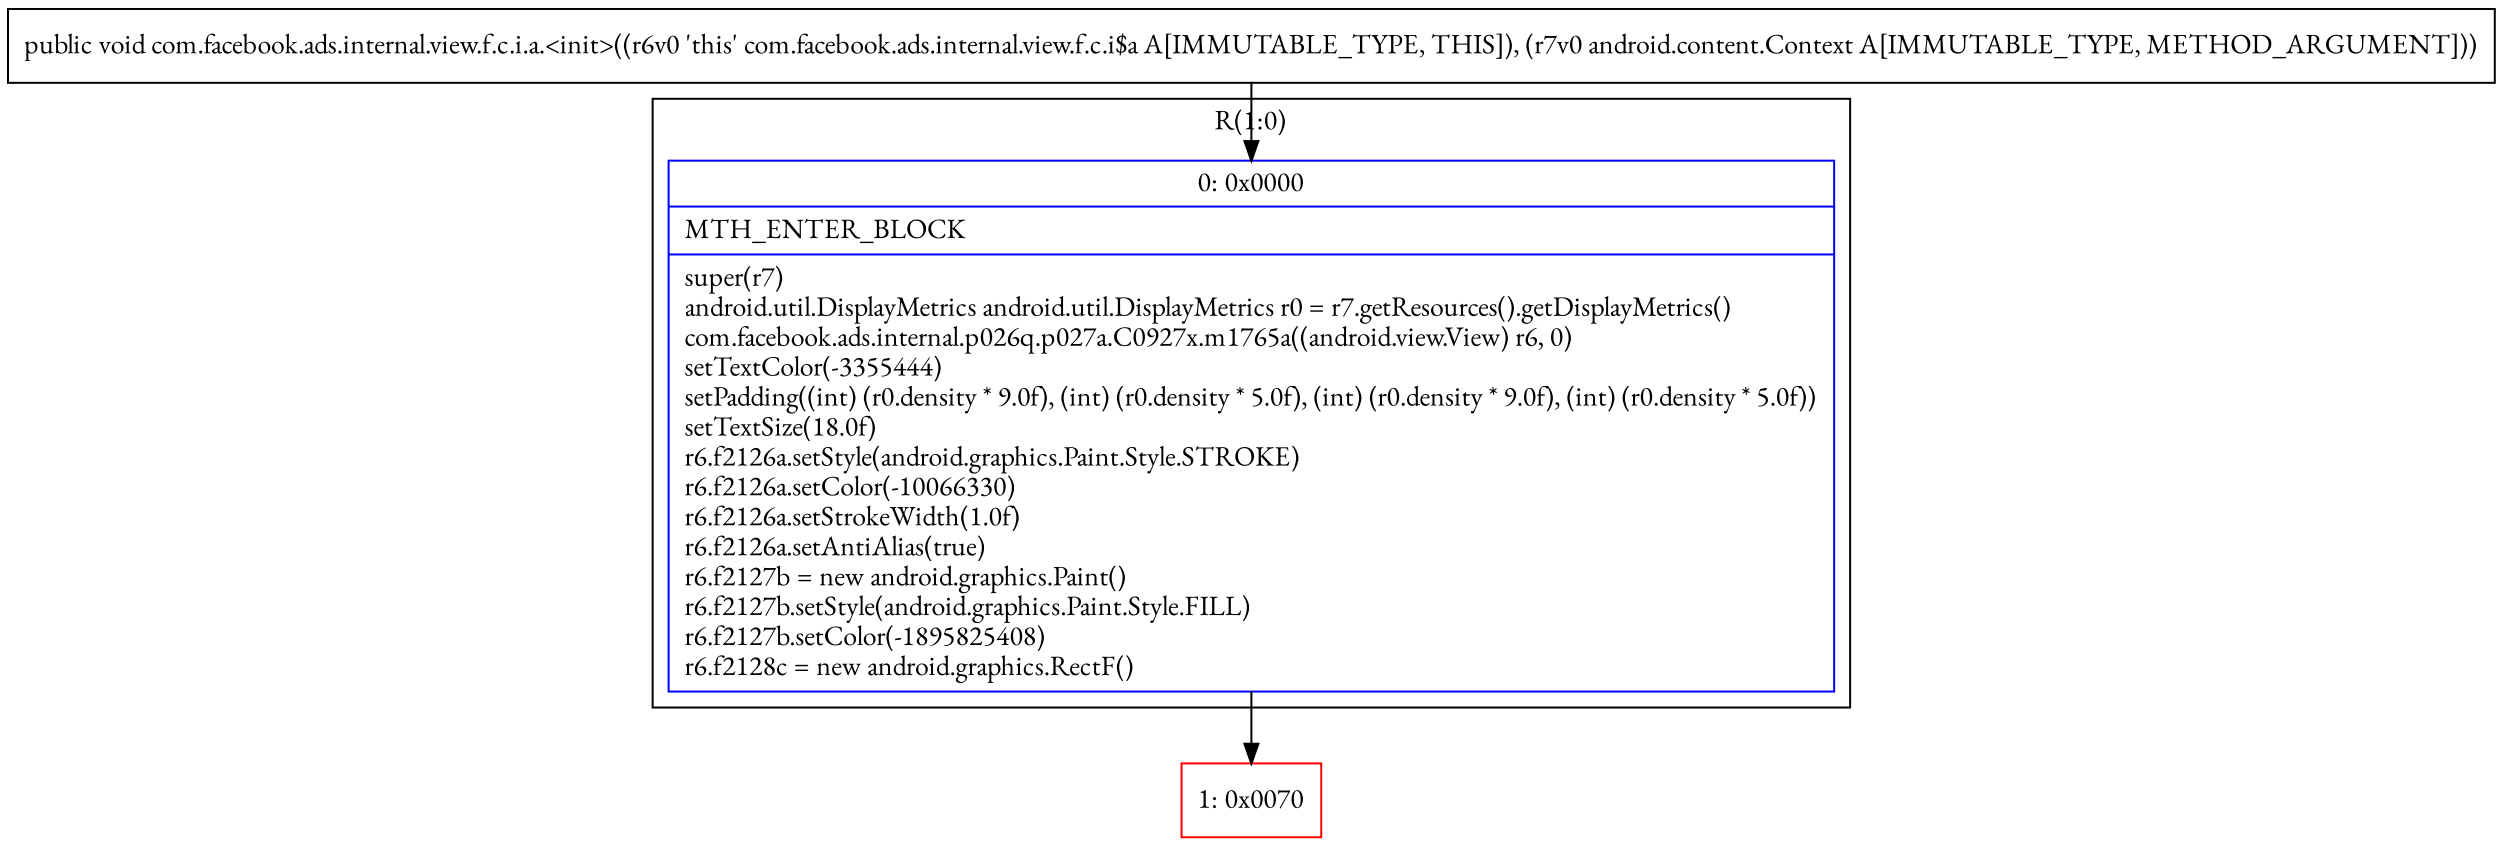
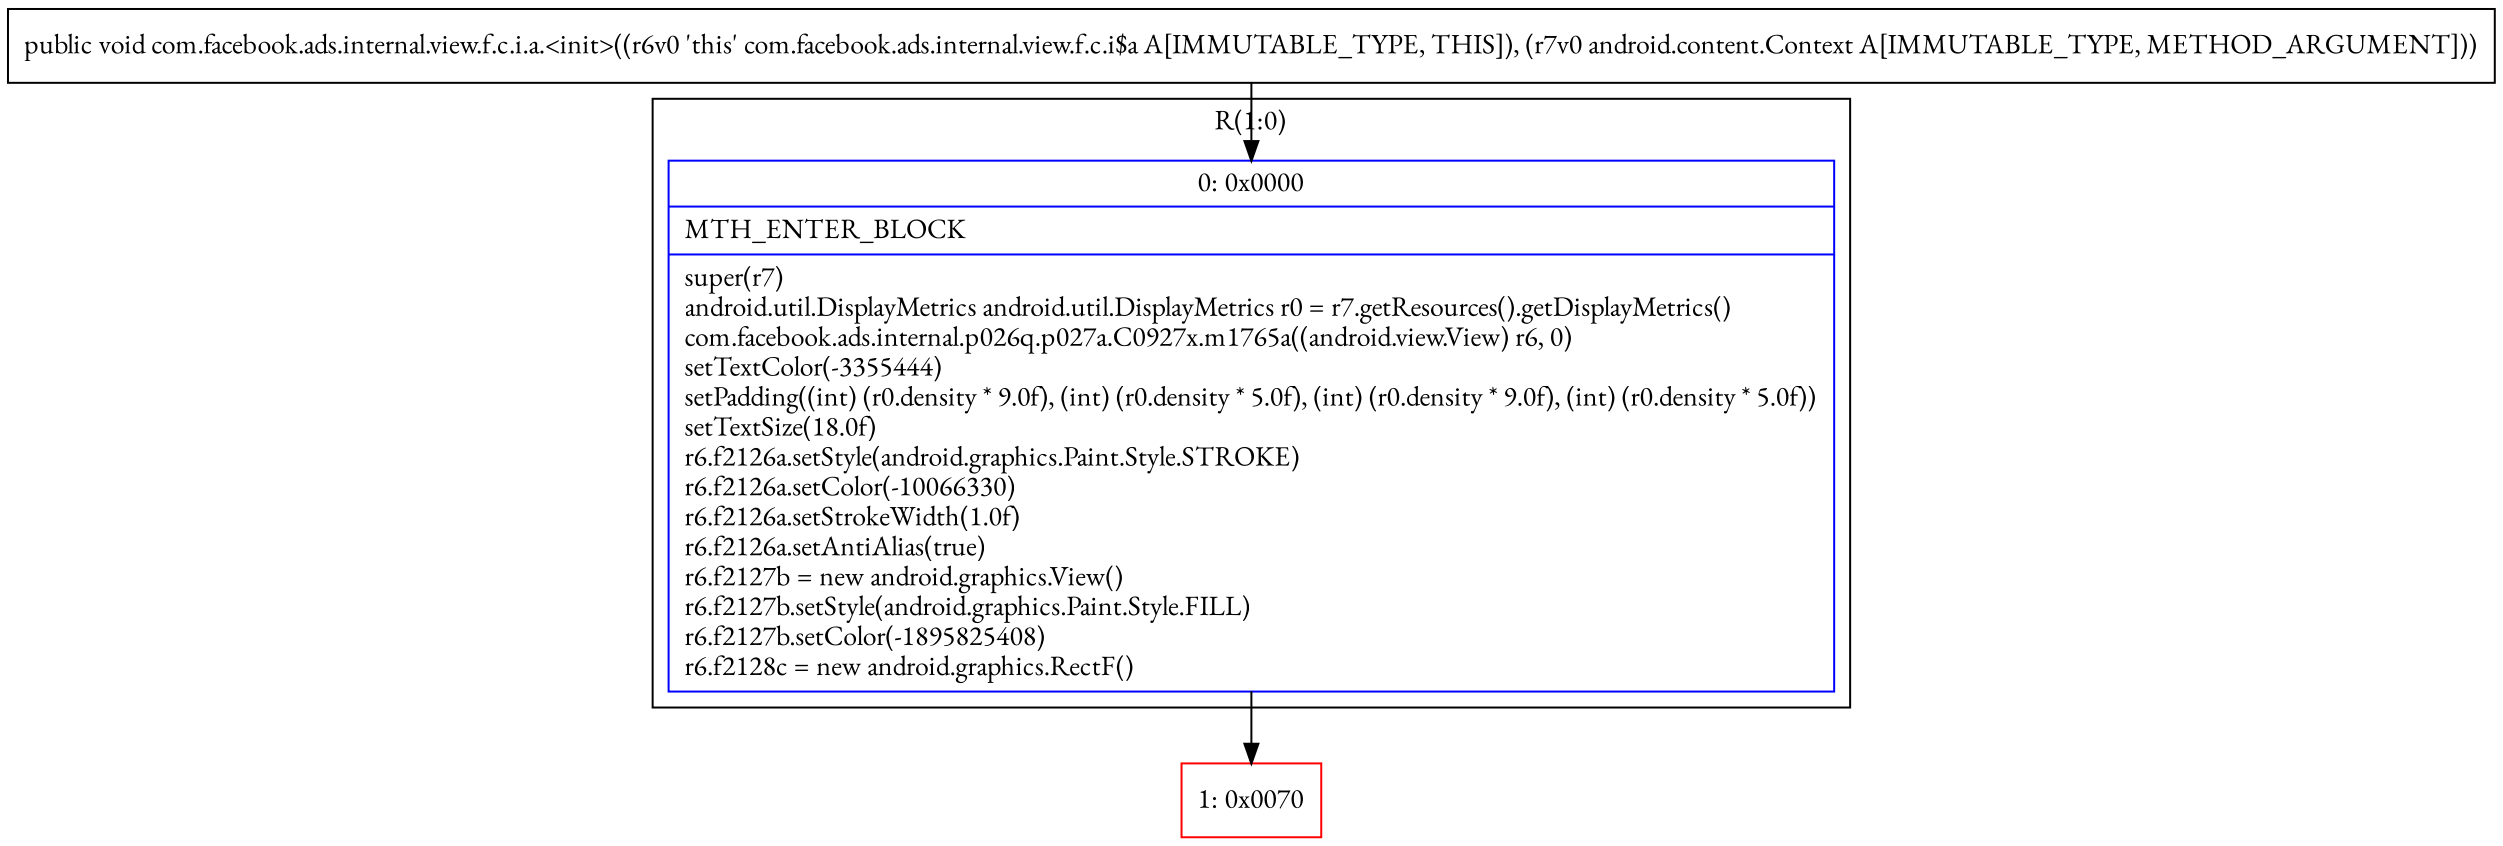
  digraph {
    fontname="EB Garamond"
    node [shape=record fontname="EB Garamond"]
    edge [fontname="EB Garamond"]
-   n1 [color=blue label="{0\:\ 0x0000|MTH_ENTER_BLOCK\l|super(r7)\landroid.util.DisplayMetrics android.util.DisplayMetrics r0 = r7.getResources().getDisplayMetrics()\lcom.facebook.ads.internal.p026q.p027a.C0927x.m1765a((android.view.View) r6, 0)\lsetTextColor(\-3355444)\lsetPadding((int) (r0.density * 9.0f), (int) (r0.density * 5.0f), (int) (r0.density * 9.0f), (int) (r0.density * 5.0f))\lsetTextSize(18.0f)\lr6.f2126a.setStyle(android.graphics.Paint.Style.STROKE)\lr6.f2126a.setColor(\-10066330)\lr6.f2126a.setStrokeWidth(1.0f)\lr6.f2126a.setAntiAlias(true)\lr6.f2127b = new android.graphics.Paint()\lr6.f2127b.setStyle(android.graphics.Paint.Style.FILL)\lr6.f2127b.setColor(\-1895825408)\lr6.f2128c = new android.graphics.RectF()\l}"]
+   n1 [color=blue label="{0\:\ 0x0000|MTH_ENTER_BLOCK\l|super(r7)\landroid.util.DisplayMetrics android.util.DisplayMetrics r0 = r7.getResources().getDisplayMetrics()\lcom.facebook.ads.internal.p026q.p027a.C0927x.m1765a((android.view.View) r6, 0)\lsetTextColor(\-3355444)\lsetPadding((int) (r0.density * 9.0f), (int) (r0.density * 5.0f), (int) (r0.density * 9.0f), (int) (r0.density * 5.0f))\lsetTextSize(18.0f)\lr6.f2126a.setStyle(android.graphics.Paint.Style.STROKE)\lr6.f2126a.setColor(\-10066330)\lr6.f2126a.setStrokeWidth(1.0f)\lr6.f2126a.setAntiAlias(true)\lr6.f2127b = new android.graphics.View()\lr6.f2127b.setStyle(android.graphics.Paint.Style.FILL)\lr6.f2127b.setColor(\-1895825408)\lr6.f2128c = new android.graphics.RectF()\l}"]
    n2 [color=red label="{1\:\ 0x0070}"]
    n3 [label="{public void com.facebook.ads.internal.view.f.c.i.a.\<init\>((r6v0 'this' com.facebook.ads.internal.view.f.c.i$a A[IMMUTABLE_TYPE, THIS]), (r7v0 android.content.Context A[IMMUTABLE_TYPE, METHOD_ARGUMENT])) }"]
    subgraph cluster_1 {
      label="R(1:0)"
      n1
    }
    n1 -> n2
    n3 -> n1
  }
